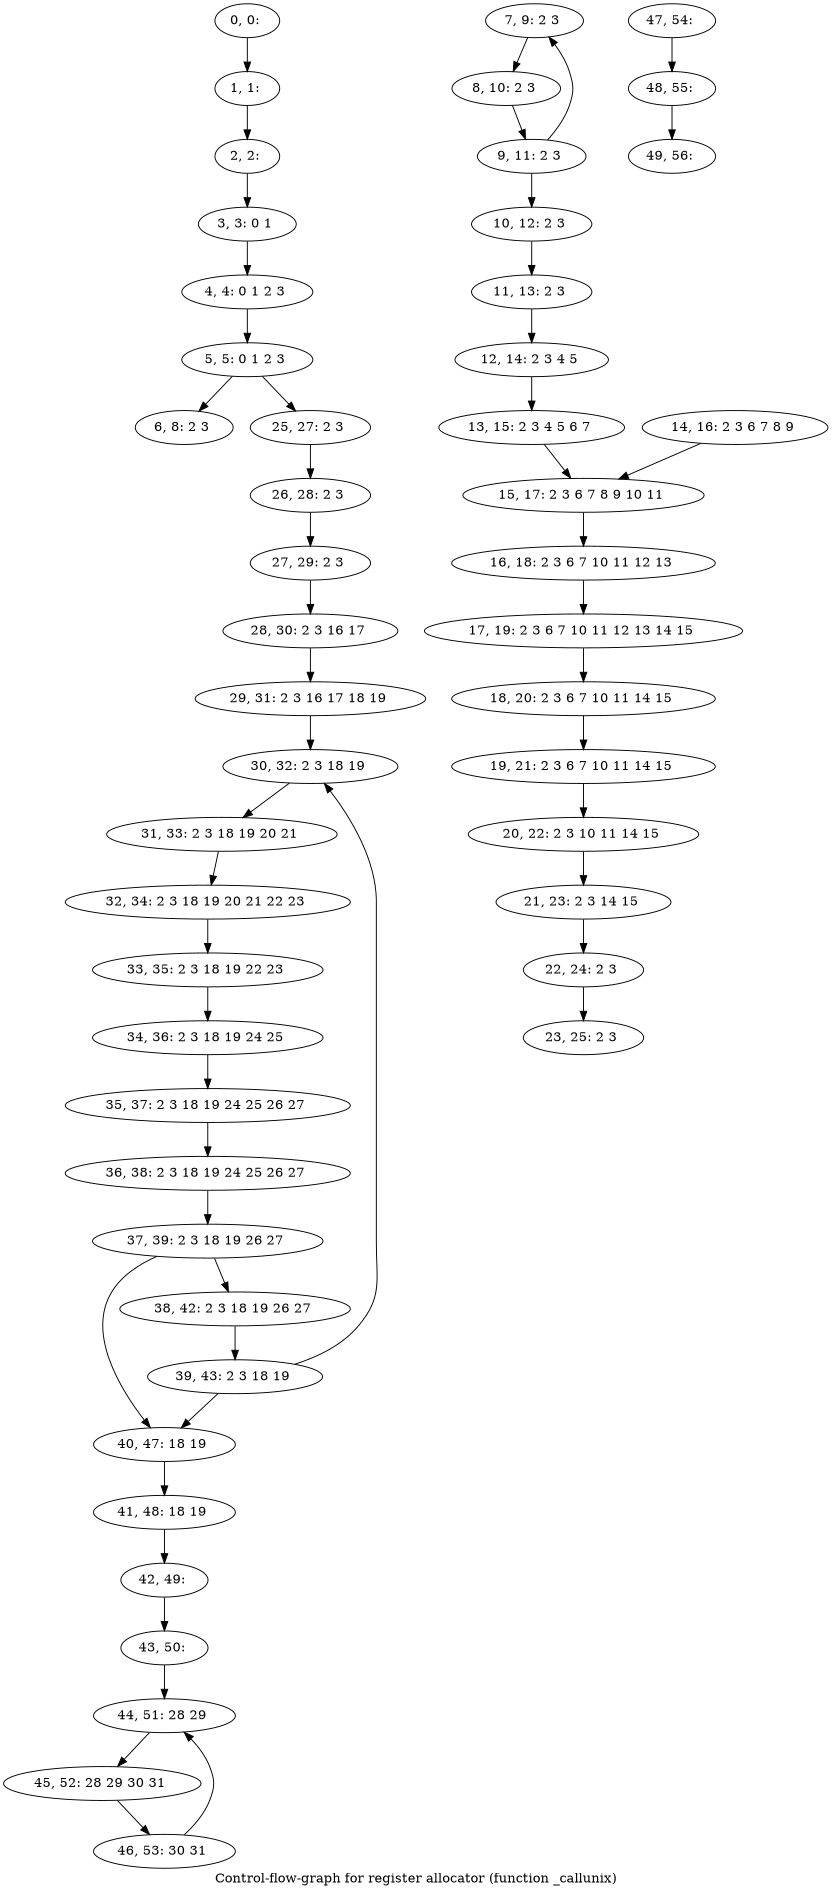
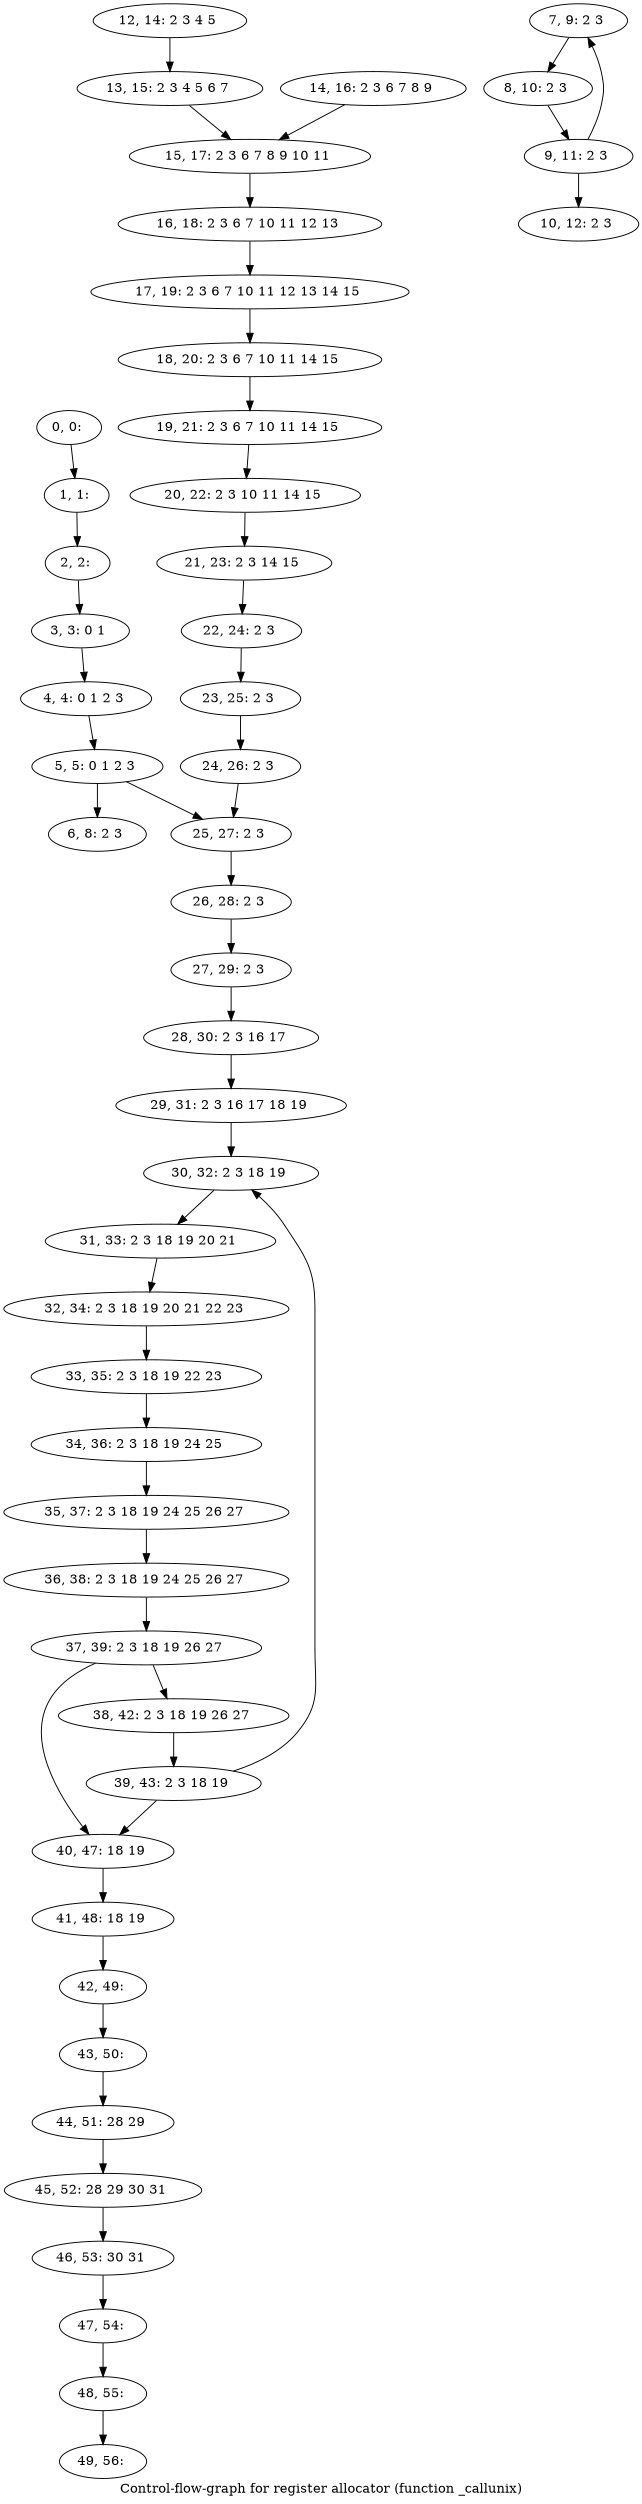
  digraph {
    label="Control-flow-graph for register allocator (function _callunix)"
    n1 [label="0, 0: "]
    n2 [label="1, 1: "]
    n3 [label="2, 2: "]
    n4 [label="3, 3: 0 1 "]
    n5 [label="4, 4: 0 1 2 3 "]
    n6 [label="5, 5: 0 1 2 3 "]
    n7 [label="6, 8: 2 3 "]
    n8 [label="25, 27: 2 3 "]
    n9 [label="26, 28: 2 3 "]
    n10 [label="7, 9: 2 3 "]
    n11 [label="8, 10: 2 3 "]
    n12 [label="9, 11: 2 3 "]
    n13 [label="10, 12: 2 3 "]
-   n14 [label="11, 13: 2 3 "]
    n15 [label="12, 14: 2 3 4 5 "]
    n16 [label="13, 15: 2 3 4 5 6 7 "]
    n17 [label="15, 17: 2 3 6 7 8 9 10 11 "]
    n18 [label="14, 16: 2 3 6 7 8 9 "]
    n19 [label="16, 18: 2 3 6 7 10 11 12 13 "]
    n20 [label="17, 19: 2 3 6 7 10 11 12 13 14 15 "]
    n21 [label="18, 20: 2 3 6 7 10 11 14 15 "]
    n22 [label="19, 21: 2 3 6 7 10 11 14 15 "]
    n23 [label="20, 22: 2 3 10 11 14 15 "]
    n24 [label="21, 23: 2 3 14 15 "]
    n25 [label="22, 24: 2 3 "]
    n26 [label="23, 25: 2 3 "]
+   n27 [label="24, 26: 2 3 "]
    n28 [label="27, 29: 2 3 "]
    n29 [label="28, 30: 2 3 16 17 "]
    n30 [label="29, 31: 2 3 16 17 18 19 "]
    n31 [label="30, 32: 2 3 18 19 "]
    n32 [label="31, 33: 2 3 18 19 20 21 "]
    n33 [label="32, 34: 2 3 18 19 20 21 22 23 "]
    n34 [label="33, 35: 2 3 18 19 22 23 "]
    n35 [label="34, 36: 2 3 18 19 24 25 "]
    n36 [label="35, 37: 2 3 18 19 24 25 26 27 "]
    n37 [label="36, 38: 2 3 18 19 24 25 26 27 "]
    n38 [label="37, 39: 2 3 18 19 26 27 "]
    n39 [label="38, 42: 2 3 18 19 26 27 "]
    n40 [label="40, 47: 18 19 "]
    n41 [label="39, 43: 2 3 18 19 "]
    n42 [label="41, 48: 18 19 "]
    n43 [label="42, 49: "]
    n44 [label="43, 50: "]
    n45 [label="44, 51: 28 29 "]
    n46 [label="45, 52: 28 29 30 31 "]
    n47 [label="46, 53: 30 31 "]
    n48 [label="47, 54: "]
    n49 [label="48, 55: "]
    n50 [label="49, 56: "]
    n1 -> n2
    n2 -> n3
    n3 -> n4
    n4 -> n5
    n5 -> n6
    n6 -> n7
    n6 -> n8
    n8 -> n9
    n9 -> n28
    n10 -> n11
    n11 -> n12
    n12 -> n10
    n12 -> n13
-   n13 -> n14
-   n14 -> n15
    n15 -> n16
    n16 -> n17
    n17 -> n19
    n18 -> n17
    n19 -> n20
    n20 -> n21
    n21 -> n22
    n22 -> n23
    n23 -> n24
    n24 -> n25
    n25 -> n26
+   n26 -> n27
+   n27 -> n8
    n28 -> n29
    n29 -> n30
    n30 -> n31
    n31 -> n32
    n32 -> n33
    n33 -> n34
    n34 -> n35
    n35 -> n36
    n36 -> n37
    n37 -> n38
    n38 -> n39
    n38 -> n40
    n39 -> n41
    n40 -> n42
    n41 -> n31
    n41 -> n40
    n42 -> n43
    n43 -> n44
    n44 -> n45
    n45 -> n46
    n46 -> n47
-   n47 -> n45
+   n47 -> n48
    n48 -> n49
    n49 -> n50
  }
